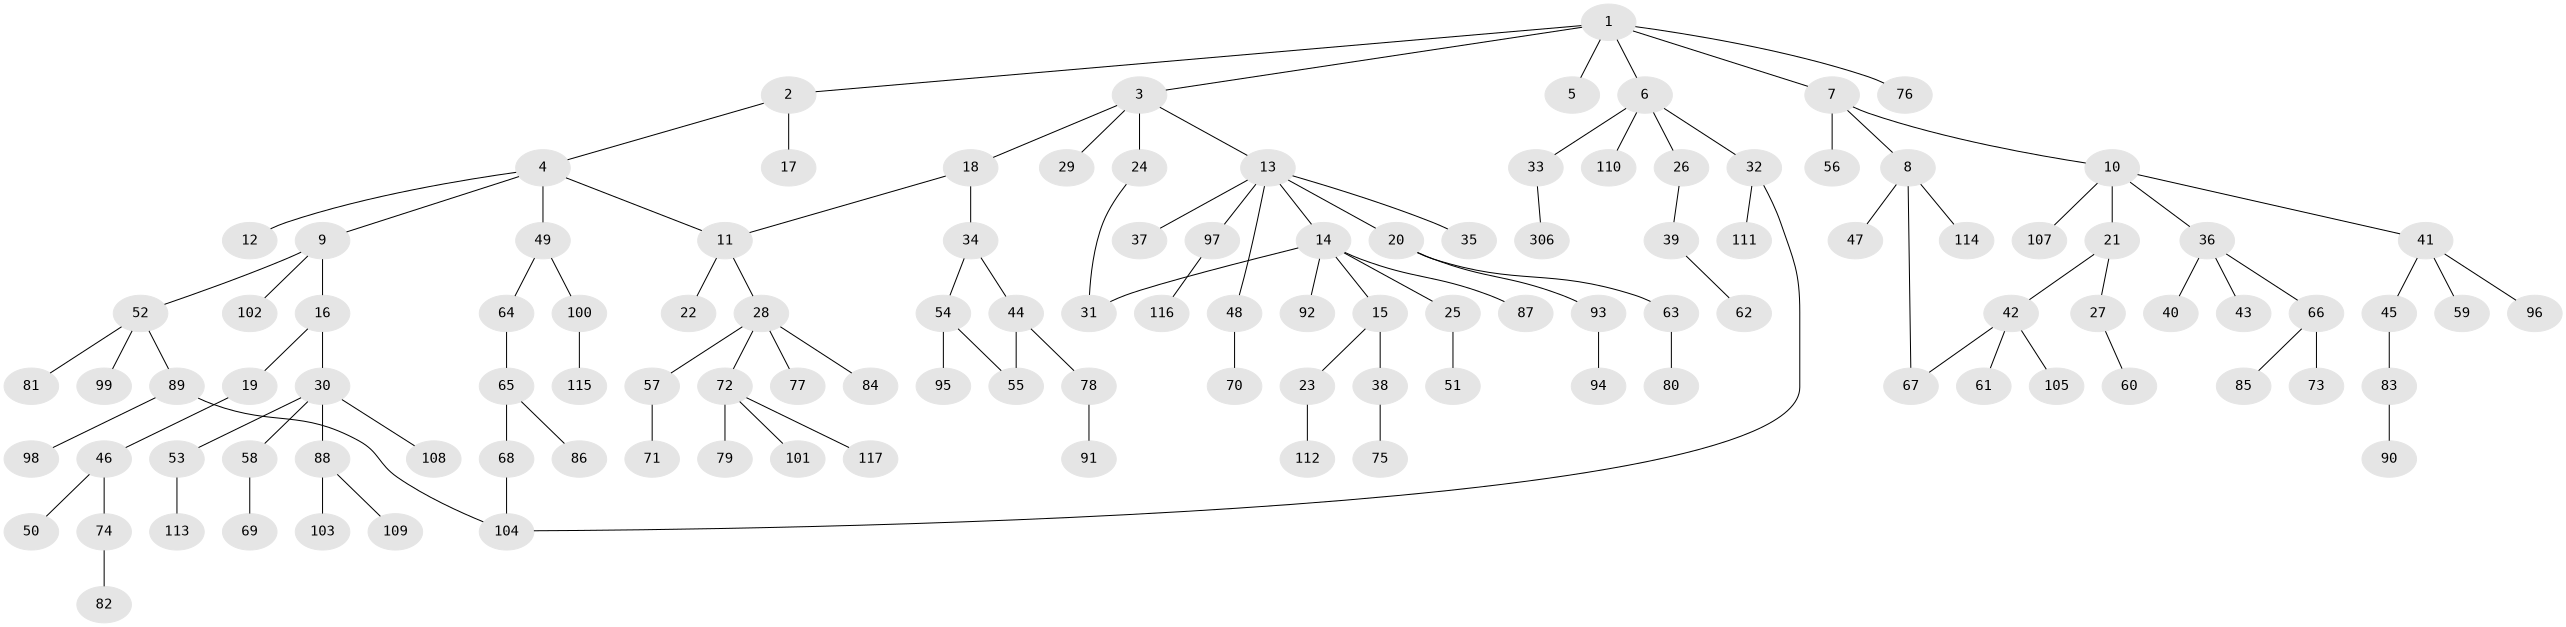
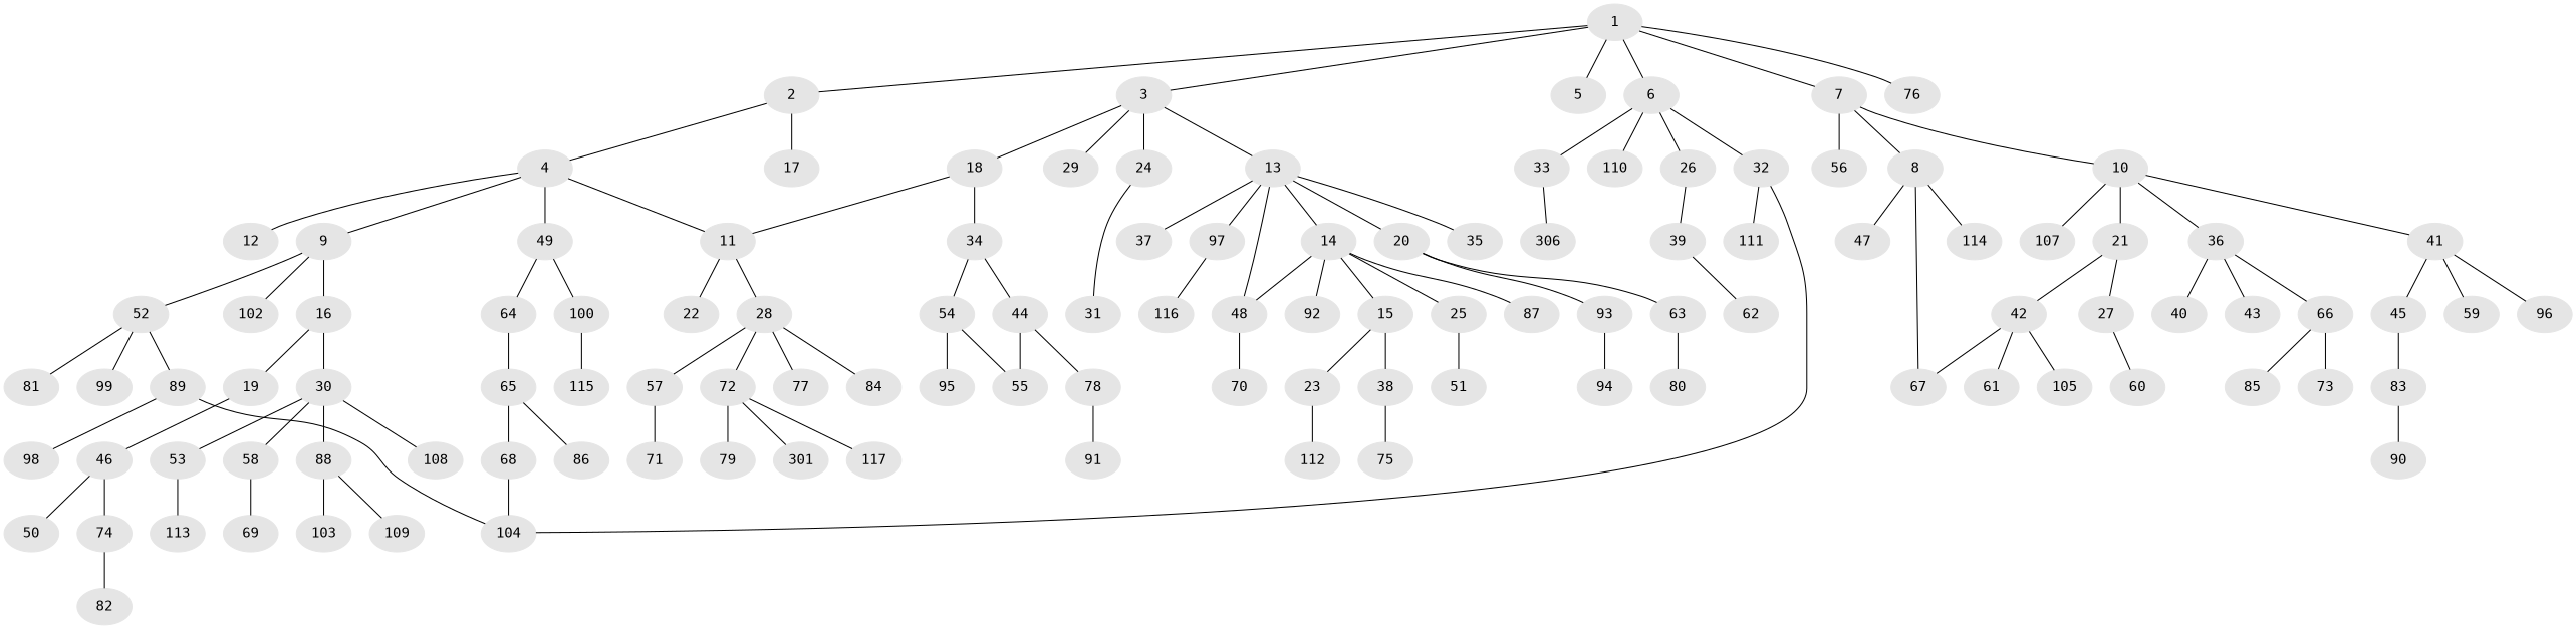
  graph {
    fontname="DejaVu Sans Mono"
    node [color=gray90 fontname="DejaVu Sans Mono" style=filled]
    edge [fontname="DejaVu Sans Mono"]
    1
    2
    3
    5
    6
    7
    76
    4
    17
    13
    18
    24
    29
    26
    32
    33
    110
    8
    10
    56
    9
    11
    12
    49
    14
    20
    35
    37
    48
    97
    34
    31
    16
    52
    102
    22
    28
    64
    100
    39
    104
    111
    n43 [label=306]
    47
    67
    114
    21
    36
    41
    107
    19
    30
    81
    89
    99
    27
    42
    40
    43
    66
    45
    59
    96
    57
    72
    77
    84
    15
    25
    87
    92
    63
    93
    70
    116
    23
    38
    51
    112
    75
    46
    53
    58
    88
    108
    44
    54
    50
    74
    80
    94
    60
    61
    105
    62
    71
    79
-   101
+   101 [label=301]
    117
    113
    69
    103
    109
    55
    78
    95
    73
    85
    83
    91
    90
    82
    65
    115
    98
    68
    86
    1 -- 2
    1 -- 3
    1 -- 5
    1 -- 6
    1 -- 7
    1 -- 76
    2 -- 4
    2 -- 17
    3 -- 13
    3 -- 18
    3 -- 24
    3 -- 29
    6 -- 26
    6 -- 32
    6 -- 33
    6 -- 110
    7 -- 8
    7 -- 10
    7 -- 56
    4 -- 9
    4 -- 11
    4 -- 12
    4 -- 49
    13 -- 14
    13 -- 20
    13 -- 35
    13 -- 37
    13 -- 48
    13 -- 97
    18 -- 11
    18 -- 34
    24 -- 31
    26 -- 39
    32 -- 104
    32 -- 111
    33 -- n43
    8 -- 47
    8 -- 67
    8 -- 114
    10 -- 21
    10 -- 36
    10 -- 41
    10 -- 107
    9 -- 16
    9 -- 52
    9 -- 102
    11 -- 22
    11 -- 28
    49 -- 64
    49 -- 100
-   14 -- 31
+   14 -- 48
    14 -- 15
    14 -- 25
    14 -- 87
    14 -- 92
    20 -- 63
    20 -- 93
    48 -- 70
    97 -- 116
    34 -- 44
    34 -- 54
    16 -- 19
    16 -- 30
    52 -- 81
    52 -- 89
    52 -- 99
    28 -- 57
    28 -- 72
    28 -- 77
    28 -- 84
    64 -- 65
    100 -- 115
    39 -- 62
    21 -- 27
    21 -- 42
    36 -- 40
    36 -- 43
    36 -- 66
    41 -- 45
    41 -- 59
    41 -- 96
    19 -- 46
    30 -- 53
    30 -- 58
    30 -- 88
    30 -- 108
    89 -- 104
    89 -- 98
    27 -- 60
    42 -- 67
    42 -- 61
    42 -- 105
    66 -- 73
    66 -- 85
    45 -- 83
    57 -- 71
    72 -- 79
    72 -- 101
    72 -- 117
    15 -- 23
    15 -- 38
    25 -- 51
    63 -- 80
    93 -- 94
    23 -- 112
    38 -- 75
    46 -- 50
    46 -- 74
    53 -- 113
    58 -- 69
    88 -- 103
    88 -- 109
    44 -- 55
    44 -- 78
    54 -- 55
    54 -- 95
    74 -- 82
    78 -- 91
    83 -- 90
    65 -- 68
    65 -- 86
    68 -- 104
  }
